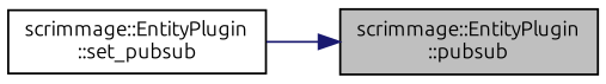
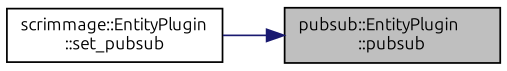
  digraph {
    rankdir=RL
    fontname=Ubuntu
    node [color=black fontname=Ubuntu fontsize=10 shape=record style=filled]
-   n1 [fillcolor=grey75 fontcolor=black height=0.2 label="scrimmage::EntityPlugin\l::pubsub" width=0.4]
+   n1 [fillcolor=grey75 fontcolor=black height=0.2 label="pubsub::EntityPlugin\l::pubsub" width=0.4]
    n2 [fillcolor=white height=0.2 label="scrimmage::EntityPlugin\l::set_pubsub" width=0.4]
    n1 -> n2 [color=midnightblue dir=back fontname=Ubuntu fontsize=10 labelfontname=Helvetica labelfontsize=10 style=solid]
  }
